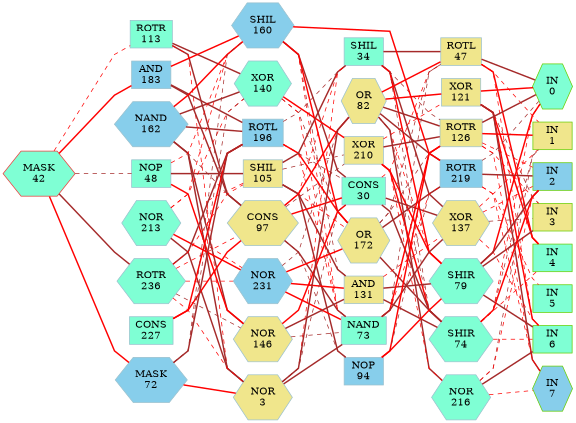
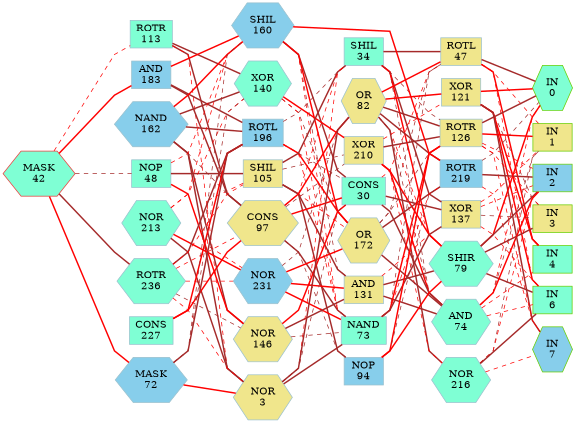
  graph {
    ordering=out
    rankdir=LR
    ranksep=0.75
    splines=polyline
    node [color=lightblue3 fillcolor=aquamarine shape=box style=filled]
    edge [style=bold color=red]
    n1 [color=chartreuse3 label="IN\n0" shape=hexagon]
    n2 [color=chartreuse3 fillcolor=khaki label="IN\n1"]
    n3 [color=chartreuse3 fillcolor=skyblue label="IN\n2"]
    n4 [color=chartreuse3 fillcolor=khaki label="IN\n3"]
    n5 [color=chartreuse3 label="IN\n4"]
-   n6 [color=chartreuse3 label="IN\n5"]
    n7 [color=chartreuse3 label="IN\n6"]
    n8 [color=chartreuse3 fillcolor=skyblue label="IN\n7" shape=hexagon]
    n9 [fillcolor=khaki label="ROTL\n47"]
    n10 [fillcolor=khaki label="XOR\n121"]
    n11 [fillcolor=khaki label="ROTR\n126"]
    n12 [fillcolor=skyblue label="ROTR\n219"]
-   n13 [fillcolor=khaki label="XOR\n137" shape=hexagon]
+   n13 [fillcolor=khaki label="XOR\n137"]
    n14 [label="SHIR\n79" shape=hexagon]
-   n15 [label="SHIR\n74" shape=hexagon]
+   n15 [label="AND\n74" shape=hexagon]
    n16 [label="NOR\n216" shape=hexagon]
    n17 [label="SHIL\n34"]
    n18 [fillcolor=khaki label="OR\n82" shape=hexagon]
    n19 [fillcolor=khaki label="XOR\n210"]
    n20 [label="CONS\n30"]
    n21 [fillcolor=khaki label="OR\n172" shape=hexagon]
    n22 [fillcolor=khaki label="AND\n131"]
    n23 [label="NAND\n73"]
    n24 [fillcolor=skyblue label="NOP\n94"]
    n25 [fillcolor=skyblue label="SHIL\n160" shape=hexagon]
    n26 [label="XOR\n140" shape=hexagon]
    n27 [fillcolor=skyblue label="ROTL\n196"]
    n28 [fillcolor=khaki label="SHIL\n105"]
    n29 [fillcolor=khaki label="CONS\n97" shape=hexagon]
    n30 [fillcolor=skyblue label="NOR\n231" shape=hexagon]
    n31 [fillcolor=khaki label="NOR\n146" shape=hexagon]
    n32 [fillcolor=khaki label="NOR\n3" shape=hexagon]
    n33 [label="ROTR\n113"]
    n34 [fillcolor=skyblue label="AND\n183"]
    n35 [fillcolor=skyblue label="NAND\n162" shape=hexagon]
    n36 [label="NOP\n48"]
    n37 [label="NOR\n213" shape=hexagon]
    n38 [label="ROTR\n236" shape=hexagon]
    n39 [label="CONS\n227"]
    n40 [fillcolor=skyblue label="MASK\n72" shape=hexagon]
    n41 [color=brown2 label="MASK\n42" shape=hexagon]
    subgraph sub_1 {
      rank=same
      n1
      n2
      n3
      n4
      n5
-     n6
      n7
      n8
    }
    subgraph sub_2 {
      rank=same
      n9
      n10
      n11
      n12
      n13
      n14
      n15
      n16
    }
    subgraph sub_3 {
      rank=same
      n17
      n18
      n19
      n20
      n21
      n22
      n23
      n24
    }
    subgraph sub_4 {
      rank=same
      n25
      n26
      n27
      n28
      n29
      n30
      n31
      n32
    }
    subgraph sub_5 {
      rank=same
      n33
      n34
      n35
      n36
      n37
      n38
      n39
      n40
    }
    subgraph sub_6 {
      rank=same
      n41
    }
    n1 -- n2 [style=invis color=""]
    n2 -- n3 [style=invis color=""]
    n3 -- n4 [style=invis color=""]
    n4 -- n5 [style=invis color=""]
-   n5 -- n6 [style=invis color=""]
-   n6 -- n7 [style=invis color=""]
    n7 -- n8 [style=invis color=""]
    n9 -- n1 [color=brown]
    n9 -- n2 [style=dashed]
    n9 -- n5
    n9 -- n7 [style=dashed]
    n9 -- n10 [style=invis color=""]
    n10 -- n1
    n10 -- n4 [color=brown style=dashed]
    n10 -- n5
    n10 -- n7
    n10 -- n8 [color=brown]
    n10 -- n11 [style=invis color=""]
    n11 -- n1 [color=brown]
    n11 -- n2
    n11 -- n3 [style=dashed]
    n11 -- n4 [style=dashed]
    n11 -- n8 [style=dashed]
    n11 -- n12 [style=invis color=""]
    n12 -- n1 [color=brown style=dashed]
    n12 -- n3 [color=brown]
-   n12 -- n6 [style=dashed]
    n12 -- n8 [style=dashed]
    n12 -- n13 [style=invis color=""]
    n13 -- n2 [style=dashed]
    n13 -- n3 [style=dashed]
    n13 -- n4 [color=brown style=dashed]
    n13 -- n7 [style=dashed]
    n13 -- n14 [style=invis color=""]
    n14 -- n1
    n14 -- n3 [color=brown]
    n14 -- n4 [color=brown]
    n14 -- n7 [color=brown]
    n14 -- n15 [style=invis color=""]
    n15 -- n1 [style=dashed]
    n15 -- n2 [color=brown style=dashed]
    n15 -- n3
    n15 -- n5 [style=dashed]
    n15 -- n7 [style=dashed]
    n15 -- n16 [style=invis color=""]
    n16 -- n2 [color=brown style=dashed]
    n16 -- n3 [style=dashed]
    n16 -- n7 [color=brown]
    n16 -- n8 [style=dashed]
    n17 -- n9 [color=brown]
    n17 -- n11 [color=brown style=dashed]
    n17 -- n13 [color=brown]
    n17 -- n14
    n17 -- n15 [color=brown style=dashed]
    n17 -- n18 [style=invis color=""]
    n18 -- n9
    n18 -- n10
    n18 -- n11 [color=brown]
    n18 -- n12 [color=brown]
    n18 -- n14 [style=dashed]
    n18 -- n15 [color=brown style=dashed]
    n18 -- n16 [color=brown]
    n18 -- n19 [style=invis color=""]
    n19 -- n10 [style=dashed]
    n19 -- n11 [color=brown]
    n19 -- n14
    n19 -- n15
    n19 -- n16 [style=dashed]
    n19 -- n20 [style=invis color=""]
    n20 -- n9 [style=dashed]
    n20 -- n13 [color=brown]
    n20 -- n15 [color=brown]
    n20 -- n21 [style=invis color=""]
    n21 -- n9 [color=brown style=dashed]
    n21 -- n11 [color=brown style=dashed]
    n21 -- n12 [color=brown]
    n21 -- n15 [color=brown]
    n21 -- n22 [style=invis color=""]
    n22 -- n13 [style=dashed]
    n22 -- n14 [color=brown]
    n22 -- n15 [color=brown]
    n22 -- n23 [style=invis color=""]
    n23 -- n9 [color=brown style=dashed]
    n23 -- n11
    n23 -- n12 [style=dashed]
    n23 -- n13 [color=brown]
    n23 -- n24 [style=invis color=""]
    n24 -- n11
    n24 -- n12 [color=brown style=dashed]
    n24 -- n14
    n25 -- n12
    n25 -- n20 [color=brown]
    n25 -- n21
    n25 -- n22 [color=brown style=dashed]
    n25 -- n23 [style=dashed]
    n25 -- n26 [style=invis color=""]
    n26 -- n19
    n26 -- n21 [color=brown style=dashed]
    n26 -- n23 [style=dashed]
    n26 -- n27 [style=invis color=""]
    n27 -- n17 [color=brown style=dashed]
    n27 -- n20 [color=brown style=dashed]
    n27 -- n21
    n27 -- n23 [style=dashed]
    n27 -- n28 [style=invis color=""]
    n28 -- n17 [color=brown]
    n28 -- n19 [color=brown style=dashed]
    n28 -- n21 [style=dashed]
    n28 -- n22 [color=brown]
    n28 -- n24 [color=brown]
    n28 -- n29 [style=invis color=""]
    n28 -- n30 [style=dashed]
    n29 -- n17 [style=dashed]
    n29 -- n18
    n29 -- n19 [color=brown style=dashed]
    n29 -- n20
    n29 -- n23 [color=brown]
    n29 -- n24 [color=brown style=dashed]
    n29 -- n30 [style=invis color=""]
    n30 -- n18 [color=brown style=dashed]
    n30 -- n21
    n30 -- n22
    n30 -- n23
    n30 -- n31 [style=invis color=""]
    n31 -- n20
    n31 -- n22 [color=brown]
    n31 -- n23 [color=brown style=dashed]
    n31 -- n32 [style=invis color=""]
    n32 -- n17 [style=dashed]
    n32 -- n18 [color=brown]
    n32 -- n20 [color=brown style=dashed]
    n32 -- n23 [color=brown]
    n33 -- n26 [color=brown]
    n33 -- n29 [color=brown]
    n33 -- n32 [style=dashed]
    n33 -- n34 [style=invis color=""]
    n34 -- n25
    n34 -- n27 [color=brown]
    n34 -- n29 [color=brown]
    n34 -- n35 [style=invis color=""]
    n35 -- n25
    n35 -- n26 [color=brown]
    n35 -- n27 [color=brown]
    n35 -- n29 [color=brown style=dashed]
    n35 -- n31 [color=brown]
    n35 -- n32 [color=brown]
    n35 -- n36 [style=invis color=""]
    n36 -- n25 [style=dashed]
    n36 -- n28 [color=brown]
    n36 -- n31
    n36 -- n37 [style=invis color=""]
    n37 -- n25 [style=dashed]
    n37 -- n26 [style=dashed]
    n37 -- n30
    n37 -- n32 [color=brown]
    n37 -- n38 [style=invis color=""]
    n38 -- n27 [color=brown]
    n38 -- n28 [style=dashed]
    n38 -- n29 [style=dashed]
    n38 -- n30 [style=dashed]
    n38 -- n31 [color=brown style=dashed]
    n38 -- n32 [style=dashed]
    n38 -- n39 [style=invis color=""]
    n39 -- n27
    n39 -- n29
    n39 -- n40 [style=invis color=""]
    n40 -- n25 [color=brown style=dashed]
    n40 -- n26 [color=brown style=dashed]
    n40 -- n27 [color=brown]
    n40 -- n32
    n41 -- n33 [style=dashed]
    n41 -- n34
    n41 -- n36 [color=brown style=dashed]
    n41 -- n38 [color=brown]
    n41 -- n40
    n41 -- n41 [style=invis color=""]
  }
